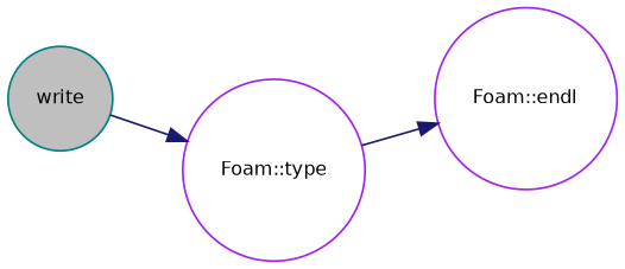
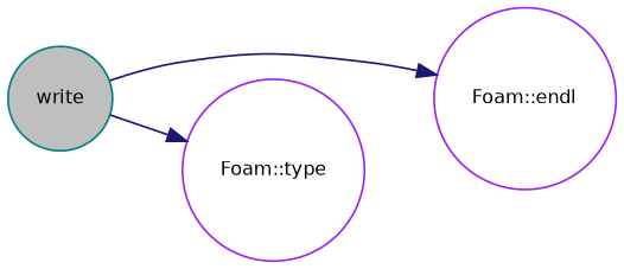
  digraph {
    rankdir=LR
    node [color=purple fontname=Helvetica fontsize=10 shape=circle]
    edge [color=midnightblue fontname=Helvetica fontsize=10 labelfontname=Helvetica labelfontsize=10 style=solid]
    n1 [color=teal fillcolor=grey75 fontcolor=black height=0.2 label=write style=filled width=0.4]
    n2 [height=0.2 label="Foam::endl" width=0.4]
    n3 [height=0.2 label="Foam::type" width=0.4]
-   n3 -> n2
+   n1 -> n2
    n1 -> n3
  }
